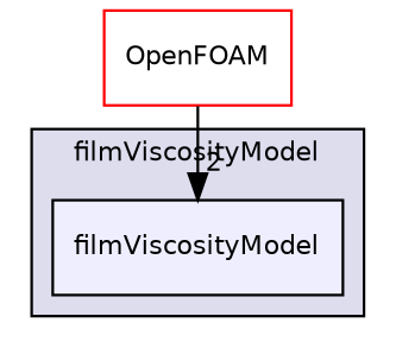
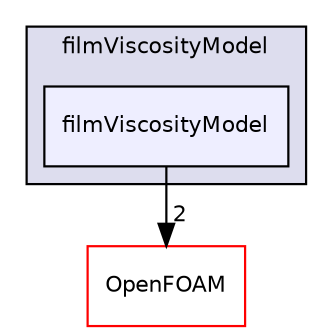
  digraph {
    compound=true
    node [fontname=Helvetica fontsize=10 shape=box]
    n1 [fillcolor="#eeeeff" label=filmViscosityModel pencolor=black style=filled]
    n2 [color=red label=OpenFOAM]
    subgraph cluster_1 {
      bgcolor="#ddddee"
      fontname=Helvetica
      fontsize=10
      label=filmViscosityModel
      pencolor=black
      n1
    }
-   n2 -> n1 [headlabel=2 labeldistance=1.5 labelfontname=Helvetica labelfontsize=10]
+   n1 -> n2 [headlabel=2 labeldistance=1.5 labelfontname=Helvetica labelfontsize=10]
  }
